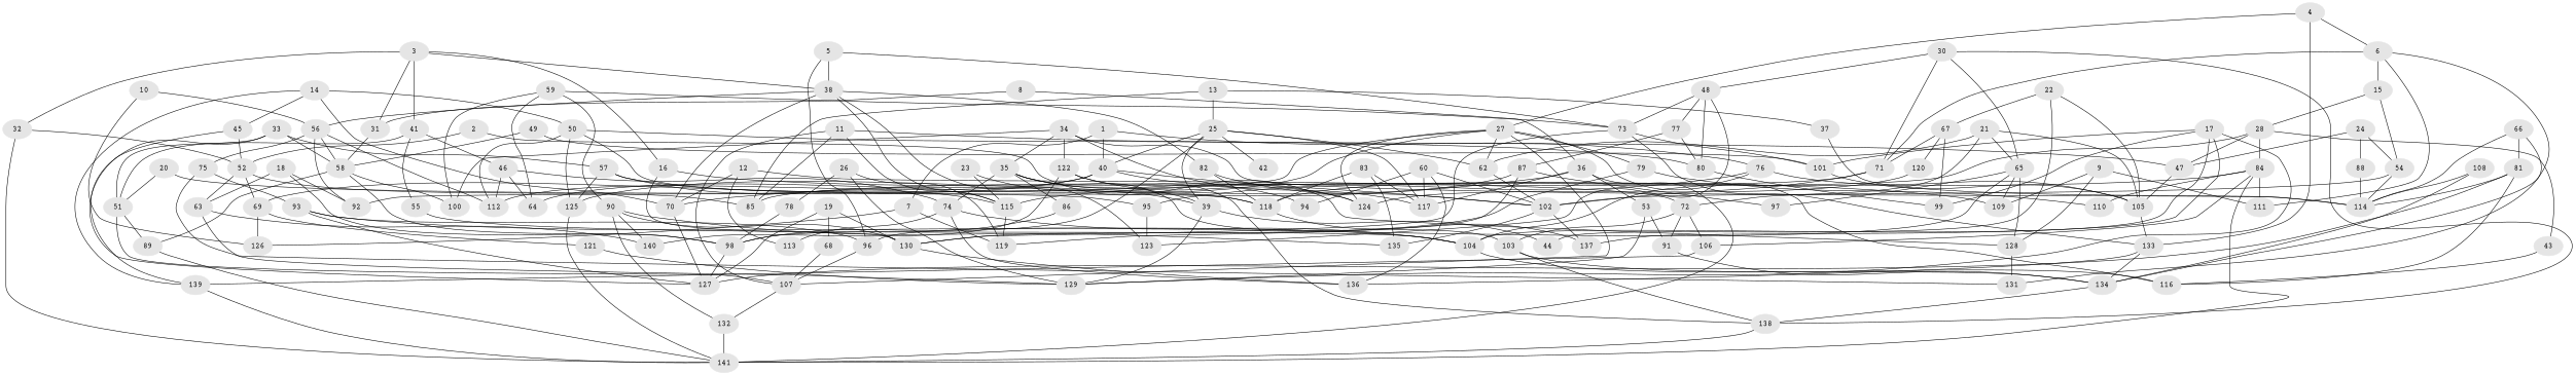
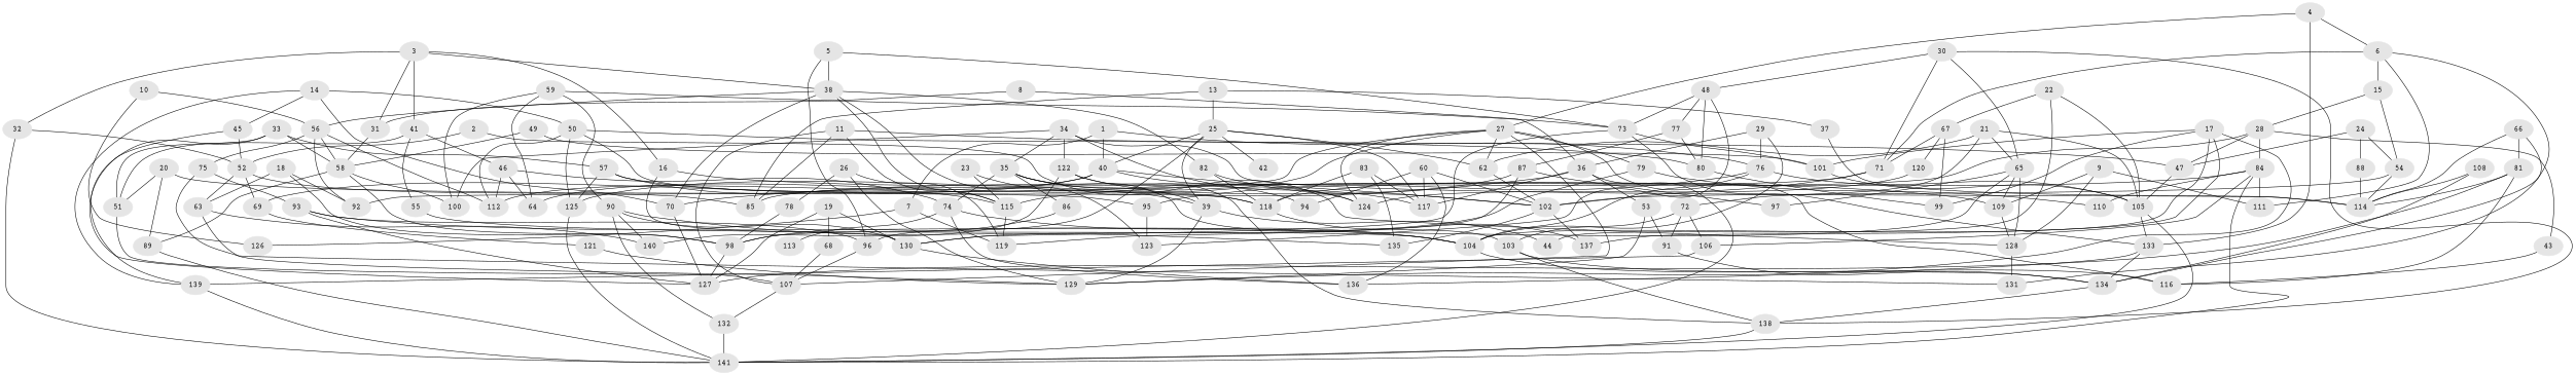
  graph {
    fontname="Courier Prime"
    node [color=gray90 fontname="Courier Prime" style=filled]
    edge [fontname="Courier Prime"]
    1
    7
    76
    40
    119
    126
    73
    133
    130
    101
    104
    95
    105
    2
    52
    128
    85
    63
    69
    131
    3
    16
    31
    32
    38
    41
    109
    58
    141
    56
    115
    70
    82
    123
    51
    46
    55
    4
    6
    27
    15
    71
    111
    107
    92
    62
    64
    79
    116
    124
    136
    134
    5
    96
    28
    54
    102
    118
    8
    36
    117
    53
    9
    10
    112
    75
    11
    47
    132
-   12
    72
    113
    127
    103
    91
    106
    13
    25
    37
    98
    39
    42
    114
    14
    45
    50
    139
    80
    125
    43
    84
    17
    99
    129
    137
    18
    140
    19
    68
    20
    89
    21
    65
    97
    22
    44
    67
    120
    23
    24
    88
    26
    78
    110
+   29
    30
    48
    138
    77
    100
    33
    57
    34
    35
    122
    74
    86
    94
    121
    135
    87
    49
    93
    59
    90
    60
    66
    81
    83
    108
    1 -- 7
    1 -- 76
    1 -- 40
    7 -- 119
    7 -- 126
    76 -- 104
    76 -- 95
    76 -- 105
    40 -- 69
    40 -- 124
    40 -- 102
    40 -- 112
    73 -- 133
    73 -- 130
    73 -- 101
    133 -- 136
    133 -- 134
    130 -- 136
    101 -- 105
    104 -- 116
    95 -- 123
    105 -- 133
+   105 -- 141
    2 -- 52
    2 -- 128
    52 -- 85
    52 -- 63
    52 -- 69
    128 -- 131
    63 -- 129
    63 -- 140
-   69 -- 126
    69 -- 121
    3 -- 16
    3 -- 31
    3 -- 32
    3 -- 38
    3 -- 41
    16 -- 130
    16 -- 109
    31 -- 58
    32 -- 52
    32 -- 141
    38 -- 56
    38 -- 115
    38 -- 70
    38 -- 82
    38 -- 123
    41 -- 51
    41 -- 46
    41 -- 55
+   109 -- 128
    58 -- 98
    58 -- 89
    58 -- 100
    56 -- 58
    56 -- 92
    56 -- 112
    56 -- 75
    115 -- 119
    70 -- 127
    82 -- 102
    82 -- 118
    51 -- 107
    46 -- 64
    46 -- 112
    46 -- 74
    55 -- 104
    4 -- 133
    4 -- 6
    4 -- 27
    6 -- 131
    6 -- 15
    6 -- 71
    6 -- 111
    27 -- 107
    27 -- 92
    27 -- 62
    27 -- 64
    27 -- 79
    27 -- 116
    27 -- 124
    15 -- 28
    15 -- 54
    71 -- 102
    71 -- 118
    107 -- 132
    62 -- 102
    79 -- 130
    79 -- 110
    134 -- 138
    5 -- 73
    5 -- 38
    5 -- 96
    96 -- 107
    28 -- 85
    28 -- 47
    28 -- 43
    28 -- 84
    54 -- 102
    54 -- 114
    102 -- 137
    102 -- 135
    118 -- 137
    8 -- 31
    8 -- 36
    36 -- 141
    36 -- 70
    36 -- 117
    36 -- 53
    53 -- 91
    53 -- 129
    9 -- 128
    9 -- 109
    9 -- 111
    10 -- 126
    10 -- 56
    75 -- 131
    75 -- 93
    11 -- 85
    11 -- 115
    11 -- 107
    11 -- 47
    47 -- 105
    132 -- 141
-   12 -- 70
-   12 -- 72
-   12 -- 113
    72 -- 103
    72 -- 91
    72 -- 106
    103 -- 134
    103 -- 138
    91 -- 134
    106 -- 139
    13 -- 85
    13 -- 25
    13 -- 37
    25 -- 40
    25 -- 62
    25 -- 117
    25 -- 98
    25 -- 39
    25 -- 42
    37 -- 114
    98 -- 127
    39 -- 129
    39 -- 44
    14 -- 70
    14 -- 45
    14 -- 50
    14 -- 139
    45 -- 52
    45 -- 127
    50 -- 118
    50 -- 112
    50 -- 80
    50 -- 125
    139 -- 141
    80 -- 99
    125 -- 141
    43 -- 116
    84 -- 141
    84 -- 115
    84 -- 111
    84 -- 106
    84 -- 110
    17 -- 101
    17 -- 104
    17 -- 99
    17 -- 129
    17 -- 137
    18 -- 63
    18 -- 92
    18 -- 98
    19 -- 130
    19 -- 127
    19 -- 68
    68 -- 107
    20 -- 95
    20 -- 51
-   51 -- 89
+   20 -- 89
    89 -- 141
    21 -- 105
    21 -- 62
    21 -- 72
    21 -- 65
    65 -- 128
    65 -- 109
    65 -- 96
    65 -- 97
    22 -- 105
    22 -- 44
    22 -- 67
    67 -- 71
    67 -- 99
    67 -- 120
    120 -- 124
    23 -- 115
    23 -- 39
    24 -- 54
    24 -- 47
    24 -- 88
    88 -- 114
    26 -- 119
    26 -- 129
    26 -- 78
    78 -- 98
+   29 -- 76
+   29 -- 104
+   29 -- 36
    30 -- 71
    30 -- 65
    30 -- 48
    30 -- 138
    48 -- 73
    48 -- 123
    48 -- 80
    48 -- 77
    138 -- 141
    77 -- 80
    77 -- 87
    33 -- 58
    33 -- 51
    33 -- 139
    33 -- 57
    57 -- 115
    57 -- 118
    57 -- 125
    34 -- 117
    34 -- 114
    34 -- 100
    34 -- 35
    34 -- 122
    35 -- 103
    35 -- 39
    35 -- 74
    35 -- 86
    35 -- 94
    122 -- 124
    122 -- 140
    122 -- 138
    74 -- 104
    74 -- 136
    74 -- 113
    86 -- 98
    121 -- 129
    87 -- 119
    87 -- 125
    87 -- 97
    49 -- 101
    49 -- 58
    93 -- 104
    93 -- 96
    93 -- 127
    59 -- 73
    59 -- 64
    59 -- 100
    59 -- 90
    90 -- 130
    90 -- 132
    90 -- 140
    90 -- 135
    60 -- 136
    60 -- 102
    60 -- 117
    60 -- 94
    66 -- 134
    66 -- 114
    66 -- 81
    81 -- 116
    81 -- 127
    81 -- 114
    83 -- 118
    83 -- 117
    83 -- 135
    108 -- 134
    108 -- 114
  }
